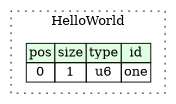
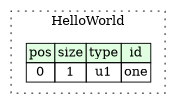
  digraph {
    rankdir=LR
-   n1 [label=<<TABLE BORDER="0" CELLBORDER="1" CELLSPACING="0"> 			<TR><TD BGCOLOR="#E0FFE0">pos</TD><TD BGCOLOR="#E0FFE0">size</TD><TD BGCOLOR="#E0FFE0">type</TD><TD BGCOLOR="#E0FFE0">id</TD></TR> 			<TR><TD PORT="one_pos">0</TD><TD PORT="one_size">1</TD><TD>u6</TD><TD PORT="one_type">one</TD></TR> 		</TABLE>> shape=plaintext]
+   n1 [label=<<TABLE BORDER="0" CELLBORDER="1" CELLSPACING="0"> 			<TR><TD BGCOLOR="#E0FFE0">pos</TD><TD BGCOLOR="#E0FFE0">size</TD><TD BGCOLOR="#E0FFE0">type</TD><TD BGCOLOR="#E0FFE0">id</TD></TR> 			<TR><TD PORT="one_pos">0</TD><TD PORT="one_size">1</TD><TD>u1</TD><TD PORT="one_type">one</TD></TR> 		</TABLE>> shape=plaintext]
    subgraph cluster_1 {
      label=HelloWorld
      style=dotted
      n1
    }
  }
